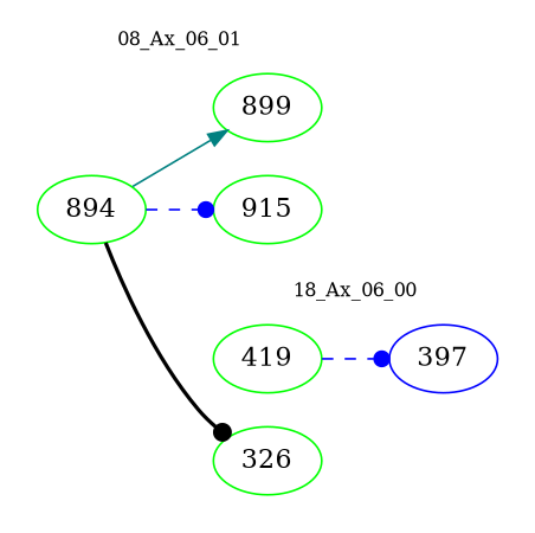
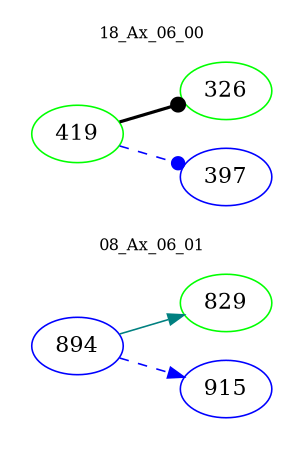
  digraph {
    rankdir=LR
    node [color=blue]
    edge [arrowhead=normal color=blue style=dashed]
-   n1 [color=green label=894]
-   n2 [color=green label=915]
-   n3 [color=green label=899]
+   n1 [label=894]
+   n2 [label=915]
+   n3 [color=green label=829]
    n4 [color=green label=419]
    n5 [label=397]
    n6 [color=green label=326]
    subgraph cluster_1 {
      color=white
      fontsize=10
      label="08_Ax_06_01"
      n1
      n2
      n3
    }
    subgraph cluster_2 {
      color=white
      fontsize=10
      label="18_Ax_06_00"
      n4
      n5
      n6
    }
-   n1 -> n2 [arrowhead=dot]
+   n1 -> n2
    n1 -> n3 [color=teal style=solid]
    n4 -> n5 [arrowhead=dot]
-   n1 -> n6 [arrowhead=dot color=black style=bold]
+   n4 -> n6 [arrowhead=dot color=black style=bold]
  }
